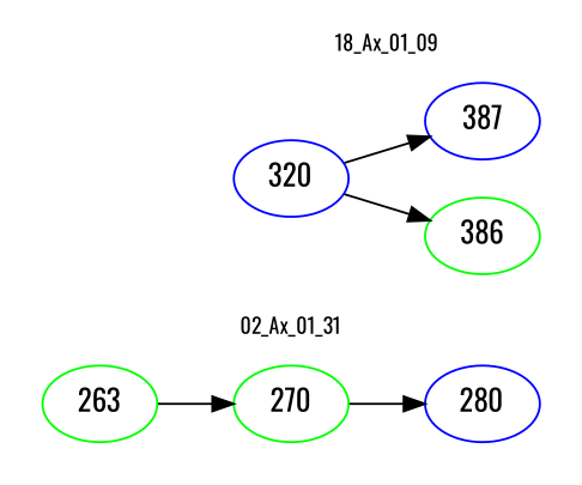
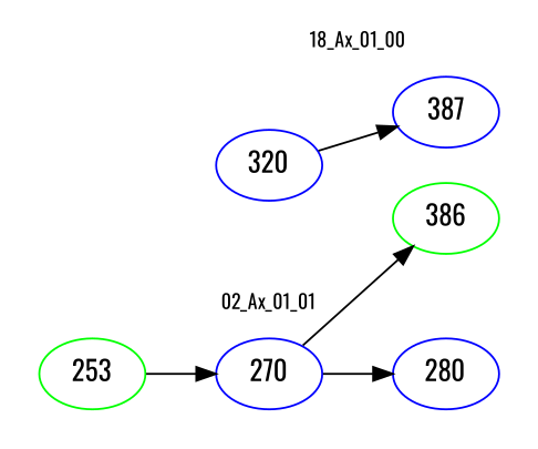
  digraph {
    fontname=Oswald
    rankdir=LR
    node [color=blue fontname=Oswald]
    edge [color=black fontname=Oswald]
    n1 [label=320]
    n2 [label=387]
    n3 [color=green label=386]
-   n4 [color=green label=270]
-   n5 [color=green label=263]
+   n4 [label=270]
+   n5 [color=green label=253]
    n6 [label=280]
    subgraph cluster_1 {
      color=white
      fontsize=10
-     label="18_Ax_01_09"
+     label="18_Ax_01_00"
      n1
      n2
      n3
    }
    subgraph cluster_2 {
      color=white
      fontsize=10
-     label="02_Ax_01_31"
+     label="02_Ax_01_01"
      n4
      n5
      n6
    }
    n1 -> n2
-   n1 -> n3
+   n4 -> n3
    n4 -> n6
    n5 -> n4
  }
